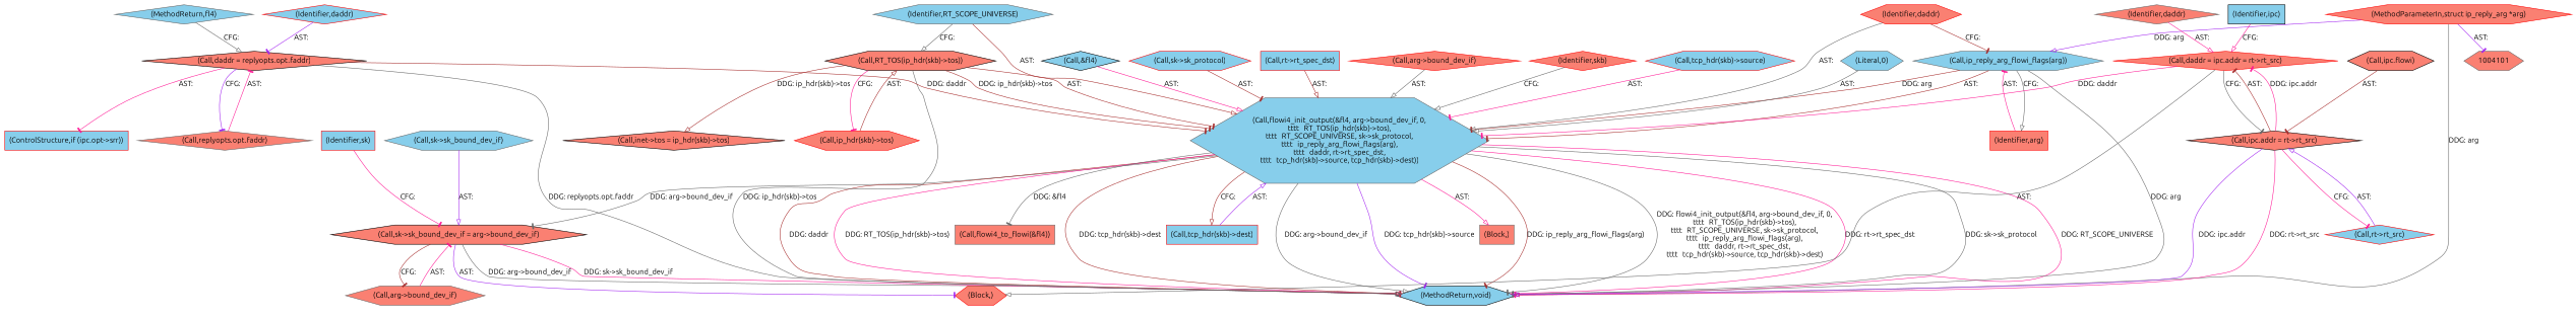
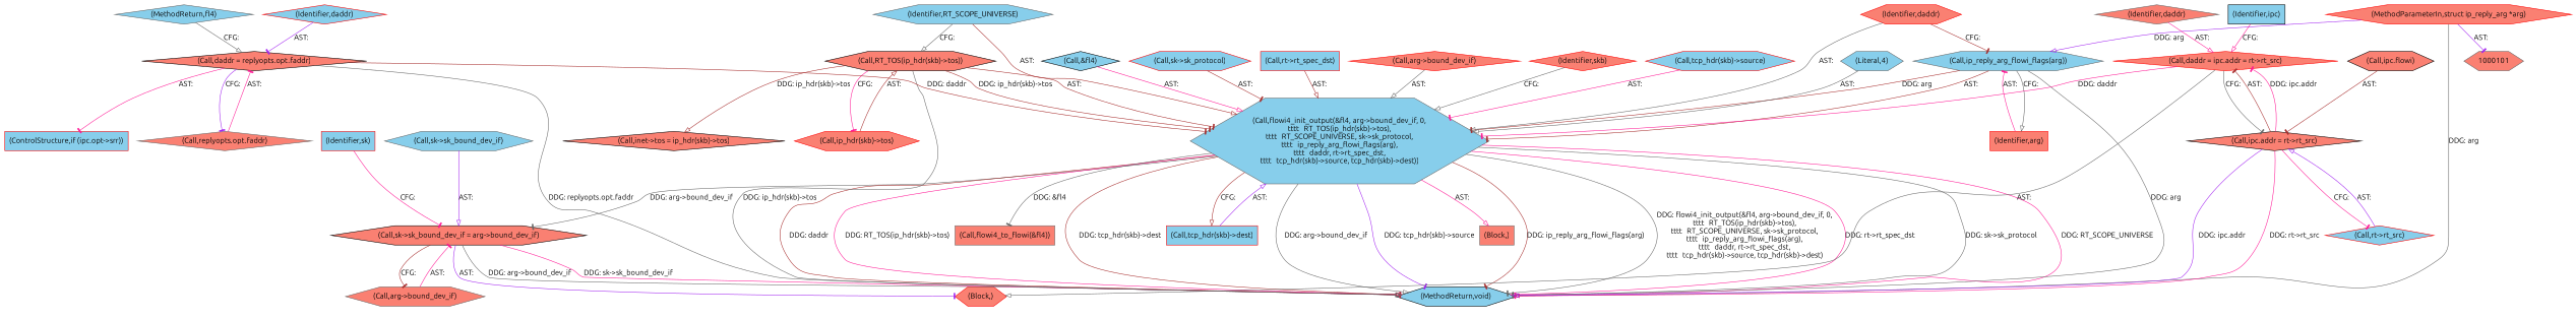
  digraph {
    fontname=Ubuntu
    node [color=red fillcolor=salmon fontname=Ubuntu shape=hexagon style=filled]
    edge [arrowhead=tee color=gray40 fontname=Ubuntu]
    n1 [color=black label="(Call,sk->sk_bound_dev_if = arg->bound_dev_if)"]
    n2 [color=gray40 label="(Call,arg->bound_dev_if)"]
    n3 [label="(Block,)"]
    n4 [color=black fillcolor=skyblue label="(MethodReturn,void)"]
    n5 [color=gray40 fillcolor=skyblue label="(Call,flowi4_init_output(&fl4, arg->bound_dev_if, 0,\n\t\t\t\t   RT_TOS(ip_hdr(skb)->tos),\n\t\t\t\t   RT_SCOPE_UNIVERSE, sk->sk_protocol,\n\t\t\t\t   ip_reply_arg_flowi_flags(arg),\n\t\t\t\t   daddr, rt->rt_spec_dst,\n\t\t\t\t   tcp_hdr(skb)->source, tcp_hdr(skb)->dest))"]
    n6 [color=gray40 label="(Call,flowi4_to_flowi(&fl4))" shape=box]
    n7 [fillcolor=skyblue label="(Call,tcp_hdr(skb)->dest)" shape=box]
    n8 [color=gray40 label="(Block,)" shape=box]
    n9 [color=black label="(Call,RT_TOS(ip_hdr(skb)->tos))"]
    n10 [color=black label="(Call,inet->tos = ip_hdr(skb)->tos)" shape=diamond]
    n11 [label="(Call,ip_hdr(skb)->tos)"]
    n12 [color=gray40 fillcolor=skyblue label="(Call,ip_reply_arg_flowi_flags(arg))"]
    n13 [label="(Identifier,arg)" shape=box]
    n14 [label="(MethodParameterIn,struct ip_reply_arg *arg)"]
-   1000101 [color=gray40 label=1004101]
+   1000101 [color=gray40]
    n16 [color=black label="(Call,daddr = replyopts.opt.faddr)" shape=diamond]
    n17 [fillcolor=skyblue label="(ControlStructure,if (ipc.opt->srr))" shape=box]
    n18 [color=gray40 label="(Call,replyopts.opt.faddr)" shape=diamond]
    n19 [label="(Call,daddr = ipc.addr = rt->rt_src)" shape=diamond]
    n20 [color=black label="(Call,ipc.addr = rt->rt_src)" shape=diamond]
    n21 [fillcolor=skyblue label="(Call,rt->rt_src)" shape=diamond]
    n22 [fillcolor=skyblue label="(Call,sk->sk_protocol)"]
    n23 [label="(Identifier,daddr)"]
    n24 [fillcolor=skyblue label="(Identifier,sk)" shape=box]
    n25 [color=gray40 label="(Identifier,daddr)" shape=diamond]
-   n26 [color=gray40 fillcolor=skyblue label="(Literal,0)"]
+   n26 [color=gray40 fillcolor=skyblue label="(Literal,4)"]
    n27 [color=black fillcolor=skyblue label="(Call,&fl4)" shape=diamond]
    n28 [color=gray40 fillcolor=skyblue label="(Call,sk->sk_bound_dev_if)"]
    n29 [color=gray40 fillcolor=skyblue label="(Identifier,RT_SCOPE_UNIVERSE)"]
    n30 [color=black fillcolor=skyblue label="(Identifier,ipc)" shape=box]
    n31 [fillcolor=skyblue label="(Call,rt->rt_spec_dst)" shape=box]
    n32 [label="(Call,arg->bound_dev_if)" shape=diamond]
    n33 [label="(Identifier,skb)" shape=diamond]
    n34 [color=gray40 fillcolor=skyblue label="(MethodReturn,fl4)" shape=diamond]
    n35 [color=black label="(Call,ipc.flowi)"]
    n36 [fillcolor=skyblue label="(Call,tcp_hdr(skb)->source)"]
    n37 [fillcolor=skyblue label="(Identifier,daddr)" shape=diamond]
    n1 -> n2 [color=brown label="CFG: "]
    n1 -> n3 [color=purple label="AST: "]
    n1 -> n4 [arrowhead=onormal label="DDG: arg->bound_dev_if"]
    n1 -> n4 [color=deeppink label="DDG: sk->sk_bound_dev_if"]
    n2 -> n1 [color=deeppink label="AST: "]
    n5 -> n1 [label="DDG: arg->bound_dev_if"]
    n5 -> n4 [label="DDG: sk->sk_protocol"]
    n5 -> n4 [color=deeppink label="DDG: RT_SCOPE_UNIVERSE"]
    n5 -> n4 [color=brown label="DDG: daddr"]
    n5 -> n4 [arrowhead=onormal color=deeppink label="DDG: RT_TOS(ip_hdr(skb)->tos)"]
    n5 -> n4 [arrowhead=onormal color=brown label="DDG: tcp_hdr(skb)->dest"]
    n5 -> n4 [arrowhead=onormal label="DDG: arg->bound_dev_if"]
    n5 -> n4 [color=purple label="DDG: tcp_hdr(skb)->source"]
    n5 -> n4 [color=brown label="DDG: ip_reply_arg_flowi_flags(arg)"]
    n5 -> n4 [label="DDG: flowi4_init_output(&fl4, arg->bound_dev_if, 0,\n\t\t\t\t   RT_TOS(ip_hdr(skb)->tos),\n\t\t\t\t   RT_SCOPE_UNIVERSE, sk->sk_protocol,\n\t\t\t\t   ip_reply_arg_flowi_flags(arg),\n\t\t\t\t   daddr, rt->rt_spec_dst,\n\t\t\t\t   tcp_hdr(skb)->source, tcp_hdr(skb)->dest)"]
    n5 -> n4 [arrowhead=onormal color=deeppink label="DDG: rt->rt_spec_dst"]
    n5 -> n6 [label="DDG: &fl4"]
    n5 -> n7 [arrowhead=onormal color=brown label="CFG: "]
    n5 -> n8 [arrowhead=onormal color=deeppink label="AST: "]
    n7 -> n5 [arrowhead=onormal color=purple label="AST: "]
    n9 -> n4 [arrowhead=onormal label="DDG: ip_hdr(skb)->tos"]
    n9 -> n5 [color=brown label="AST: "]
    n9 -> n5 [color=brown label="DDG: ip_hdr(skb)->tos"]
    n9 -> n10 [arrowhead=onormal color=brown label="DDG: ip_hdr(skb)->tos"]
    n9 -> n11 [color=deeppink label="CFG: "]
    n11 -> n9 [arrowhead=onormal color=brown label="AST: "]
    n12 -> n4 [label="DDG: arg"]
    n12 -> n5 [color=brown label="AST: "]
    n12 -> n5 [color=brown label="DDG: arg"]
    n12 -> n13 [arrowhead=onormal label="CFG: "]
    n13 -> n12 [color=deeppink label="AST: "]
    n14 -> n4 [arrowhead=onormal label="DDG: arg"]
    n14 -> n12 [arrowhead=onormal color=purple label="DDG: arg"]
    n14 -> 1000101 [color=purple label="AST: "]
    n16 -> n4 [arrowhead=onormal label="DDG: replyopts.opt.faddr"]
    n16 -> n5 [color=brown label="DDG: daddr"]
    n16 -> n17 [color=deeppink label="AST: "]
    n16 -> n18 [color=purple label="CFG: "]
    n18 -> n16 [color=deeppink label="AST: "]
    n19 -> n3 [arrowhead=onormal label="AST: "]
    n19 -> n5 [color=deeppink label="DDG: daddr"]
    n19 -> n20 [label="CFG: "]
    n20 -> n4 [arrowhead=onormal color=deeppink label="DDG: rt->rt_src"]
    n20 -> n4 [arrowhead=onormal color=purple label="DDG: ipc.addr"]
    n20 -> n19 [color=brown label="AST: "]
    n20 -> n19 [color=deeppink label="DDG: ipc.addr"]
    n20 -> n21 [color=deeppink label="CFG: "]
    n21 -> n20 [arrowhead=onormal color=purple label="AST: "]
    n22 -> n5 [color=brown label="AST: "]
    n23 -> n5 [arrowhead=onormal label="AST: "]
    n23 -> n12 [color=brown label="CFG: "]
    n24 -> n1 [color=deeppink label="CFG: "]
    n25 -> n19 [arrowhead=onormal color=deeppink label="AST: "]
    n26 -> n5 [arrowhead=onormal label="AST: "]
    n27 -> n5 [arrowhead=onormal color=deeppink label="AST: "]
    n28 -> n1 [arrowhead=onormal color=purple label="AST: "]
    n29 -> n5 [arrowhead=onormal color=brown label="AST: "]
    n29 -> n9 [arrowhead=onormal label="CFG: "]
    n30 -> n19 [arrowhead=onormal color=deeppink label="CFG: "]
    n31 -> n5 [arrowhead=onormal color=brown label="AST: "]
    n32 -> n5 [arrowhead=onormal label="AST: "]
    n33 -> n5 [arrowhead=onormal label="CFG: "]
    n34 -> n16 [arrowhead=onormal label="CFG: "]
    n35 -> n20 [color=brown label="AST: "]
    n36 -> n5 [color=deeppink label="AST: "]
    n37 -> n16 [color=purple label="AST: "]
  }
